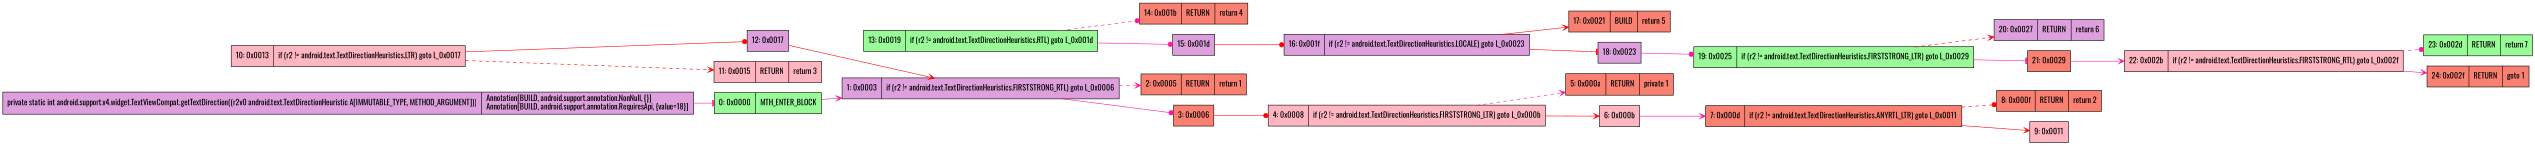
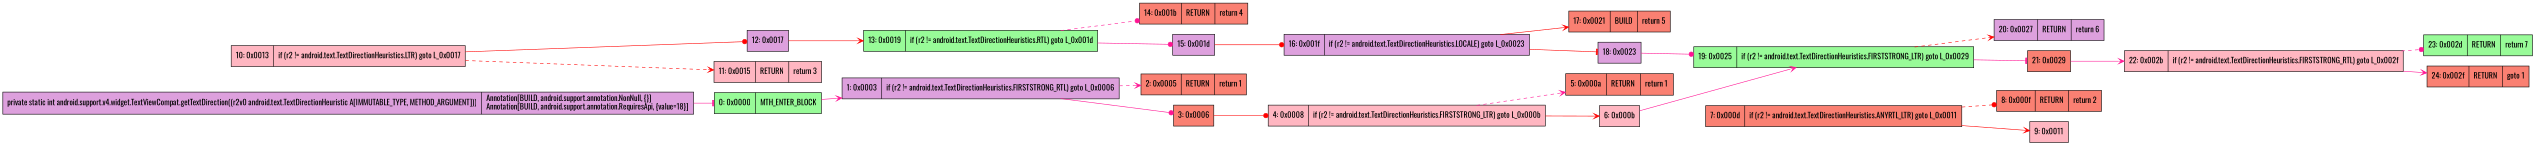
  digraph {
    fontname=Oswald
    rankdir=LR
    node [fillcolor=salmon fontname=Oswald shape=record style=filled]
    edge [arrowhead=vee color=deeppink fontname=Oswald]
    n1 [fillcolor=palegreen label="{0\:\ 0x0000|MTH_ENTER_BLOCK\l}"]
    n2 [fillcolor=plum label="{1\:\ 0x0003|if (r2 != android.text.TextDirectionHeuristics.FIRSTSTRONG_RTL) goto L_0x0006\l}"]
    n3 [label="{2\:\ 0x0005|RETURN\l|return 1\l}"]
    n4 [label="{3\:\ 0x0006}"]
    n5 [fillcolor=lightpink label="{4\:\ 0x0008|if (r2 != android.text.TextDirectionHeuristics.FIRSTSTRONG_LTR) goto L_0x000b\l}"]
-   n6 [label="{5\:\ 0x000a|RETURN\l|private 1\l}"]
+   n6 [label="{5\:\ 0x000a|RETURN\l|return 1\l}"]
    n7 [fillcolor=lightpink label="{6\:\ 0x000b}"]
    n8 [label="{7\:\ 0x000d|if (r2 != android.text.TextDirectionHeuristics.ANYRTL_LTR) goto L_0x0011\l}"]
    n9 [label="{8\:\ 0x000f|RETURN\l|return 2\l}"]
    n10 [fillcolor=lightpink label="{9\:\ 0x0011}"]
    n11 [fillcolor=lightpink label="{10\:\ 0x0013|if (r2 != android.text.TextDirectionHeuristics.LTR) goto L_0x0017\l}"]
    n12 [fillcolor=lightpink label="{11\:\ 0x0015|RETURN\l|return 3\l}"]
    n13 [fillcolor=plum label="{12\:\ 0x0017}"]
    n14 [fillcolor=palegreen label="{13\:\ 0x0019|if (r2 != android.text.TextDirectionHeuristics.RTL) goto L_0x001d\l}"]
    n15 [label="{14\:\ 0x001b|RETURN\l|return 4\l}"]
    n16 [fillcolor=plum label="{15\:\ 0x001d}"]
    n17 [fillcolor=plum label="{16\:\ 0x001f|if (r2 != android.text.TextDirectionHeuristics.LOCALE) goto L_0x0023\l}"]
    n18 [label="{17\:\ 0x0021|BUILD\l|return 5\l}"]
    n19 [fillcolor=plum label="{18\:\ 0x0023}"]
    n20 [fillcolor=palegreen label="{19\:\ 0x0025|if (r2 != android.text.TextDirectionHeuristics.FIRSTSTRONG_LTR) goto L_0x0029\l}"]
    n21 [fillcolor=plum label="{20\:\ 0x0027|RETURN\l|return 6\l}"]
    n22 [label="{21\:\ 0x0029}"]
    n23 [fillcolor=lightpink label="{22\:\ 0x002b|if (r2 != android.text.TextDirectionHeuristics.FIRSTSTRONG_RTL) goto L_0x002f\l}"]
    n24 [fillcolor=palegreen label="{23\:\ 0x002d|RETURN\l|return 7\l}"]
    n25 [label="{24\:\ 0x002f|RETURN\l|goto 1\l}"]
    n26 [fillcolor=plum label="{private static int android.support.v4.widget.TextViewCompat.getTextDirection((r2v0 android.text.TextDirectionHeuristic A[IMMUTABLE_TYPE, METHOD_ARGUMENT]))  | Annotation[BUILD, android.support.annotation.NonNull, \{\}]\lAnnotation[BUILD, android.support.annotation.RequiresApi, \{value=18\}]\l}"]
    n1 -> n2
    n2 -> n3 [style=dashed]
    n2 -> n4 [arrowhead=dot]
    n4 -> n5 [arrowhead=dot color=red]
    n5 -> n6 [style=dashed]
    n5 -> n7 [color=red]
-   n7 -> n8
+   n7 -> n20
    n8 -> n9 [arrowhead=dot color=red style=dashed]
    n8 -> n10 [color=red]
    n11 -> n12 [color=red style=dashed]
    n11 -> n13 [arrowhead=dot color=red]
-   n13 -> n2 [color=red]
+   n13 -> n14 [color=red]
    n14 -> n15 [arrowhead=dot style=dashed]
    n14 -> n16 [arrowhead=dot]
    n16 -> n17 [arrowhead=dot color=red]
    n17 -> n18 [color=red style=solid]
    n17 -> n19 [arrowhead=tee color=red]
    n19 -> n20 [arrowhead=dot]
    n20 -> n21 [color=red style=dashed]
    n20 -> n22 [arrowhead=tee]
    n22 -> n23
    n23 -> n24 [arrowhead=dot style=dashed]
    n23 -> n25
    n26 -> n1 [arrowhead=tee]
  }
